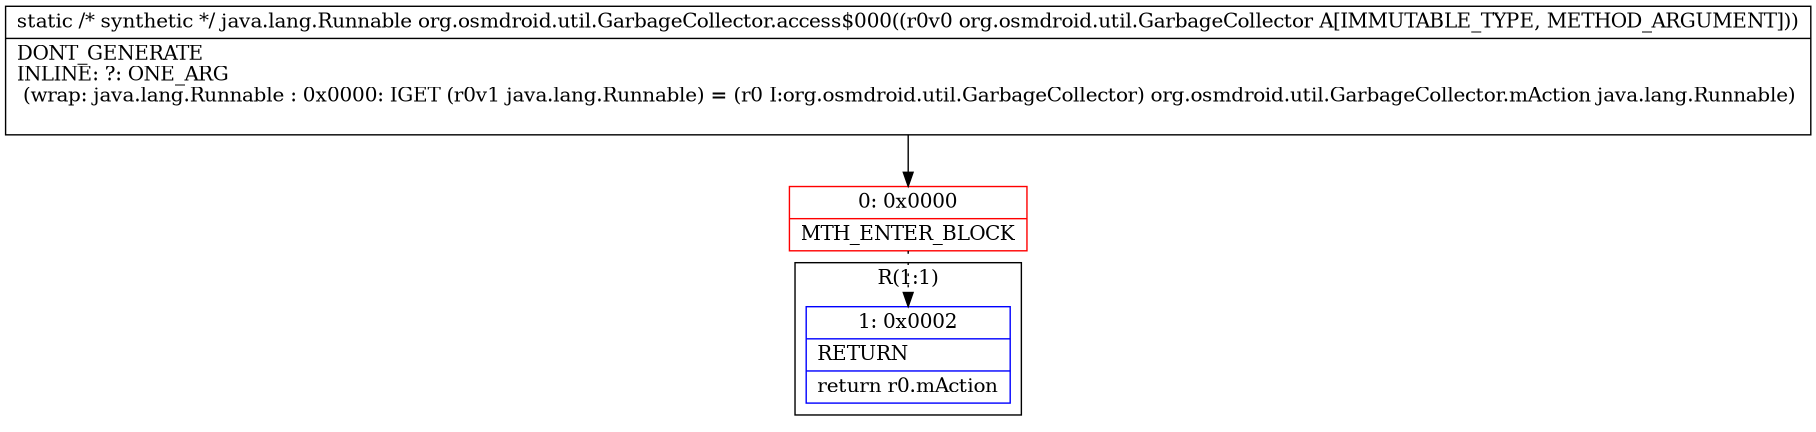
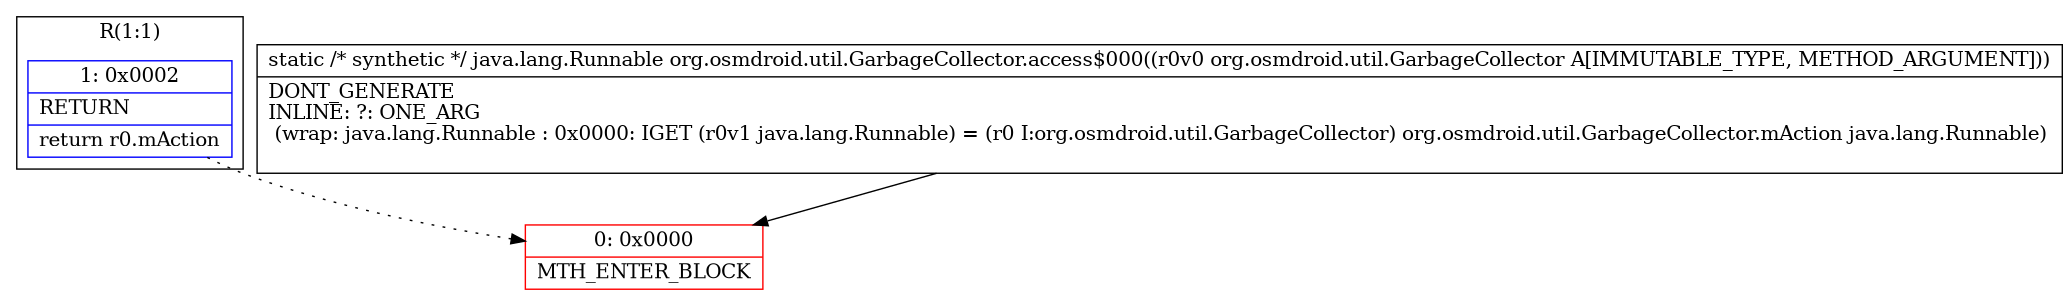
  digraph {
    node [shape=record]
    n1 [color=blue label="{1\:\ 0x0002|RETURN\l|return r0.mAction\l}"]
    n2 [color=red label="{0\:\ 0x0000|MTH_ENTER_BLOCK\l}"]
    n3 [label="{static \/* synthetic *\/ java.lang.Runnable org.osmdroid.util.GarbageCollector.access$000((r0v0 org.osmdroid.util.GarbageCollector A[IMMUTABLE_TYPE, METHOD_ARGUMENT]))  | DONT_GENERATE\lINLINE: ?: ONE_ARG  \l  (wrap: java.lang.Runnable : 0x0000: IGET  (r0v1 java.lang.Runnable) = (r0 I:org.osmdroid.util.GarbageCollector) org.osmdroid.util.GarbageCollector.mAction java.lang.Runnable)\l\l}"]
    subgraph cluster_1 {
      label="R(1:1)"
      n1
    }
-   n2 -> n1 [style=dotted]
+   n1 -> n2 [style=dotted]
    n3 -> n2 [style=solid]
  }
